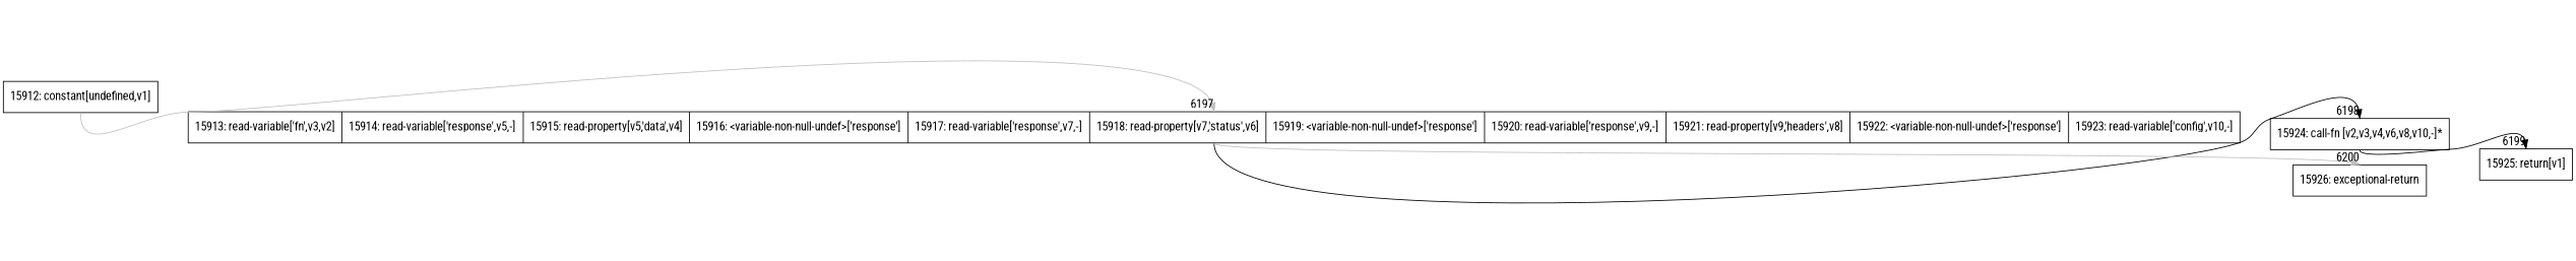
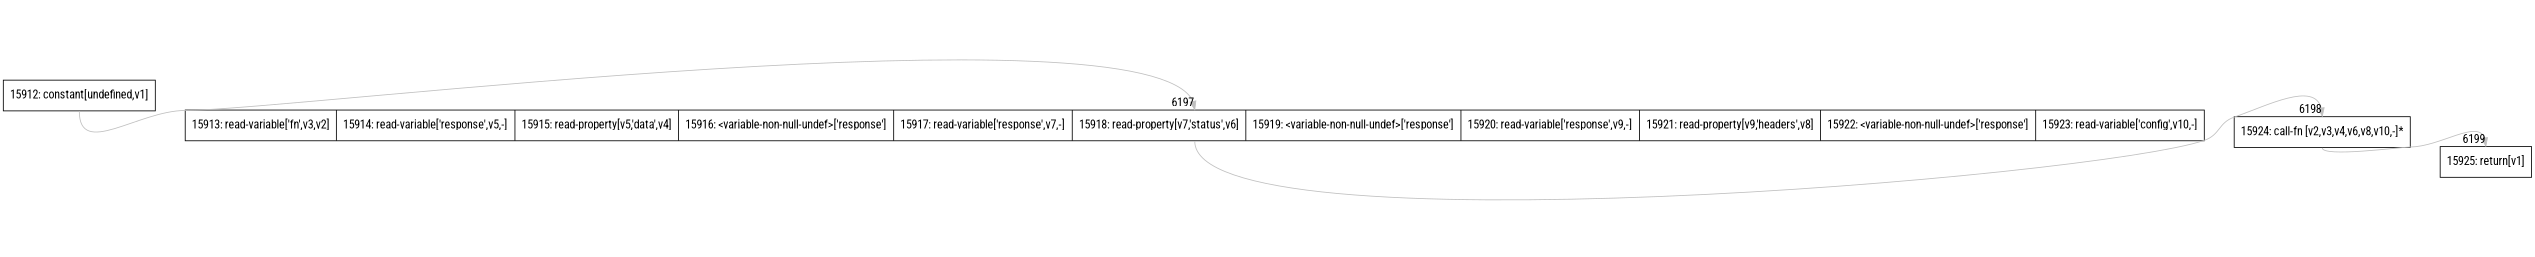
  digraph {
    fontname="Roboto Condensed"
    rankdir=LR
    node [fontname="Roboto Condensed" shape=record]
    edge [fontname="Roboto Condensed" headport=n tailport=s]
    n1 [label="{15912: constant[undefined,v1]}"]
    n2 [label="{15913: read-variable['fn',v3,v2]|15914: read-variable['response',v5,-]|15915: read-property[v5,'data',v4]|15916: \<variable-non-null-undef\>['response']|15917: read-variable['response',v7,-]|15918: read-property[v7,'status',v6]|15919: \<variable-non-null-undef\>['response']|15920: read-variable['response',v9,-]|15921: read-property[v9,'headers',v8]|15922: \<variable-non-null-undef\>['response']|15923: read-variable['config',v10,-]}"]
    n3 [label="{15924: call-fn [v2,v3,v4,v6,v8,v10,-]*}"]
-   n4 [label="{15926: exceptional-return}"]
    n5 [label="{15925: return[v1]}"]
    n1 -> n2 [color=gray headlabel="      6197"]
-   n2 -> n3 [headlabel="      6198"]
-   n2 -> n4 [color=gray headlabel="      6200"]
-   n3 -> n5 [headlabel="      6199"]
+   n2 -> n3 [headlabel="      6198" color=gray]
+   n3 -> n5 [headlabel="      6199" color=gray]
  }
